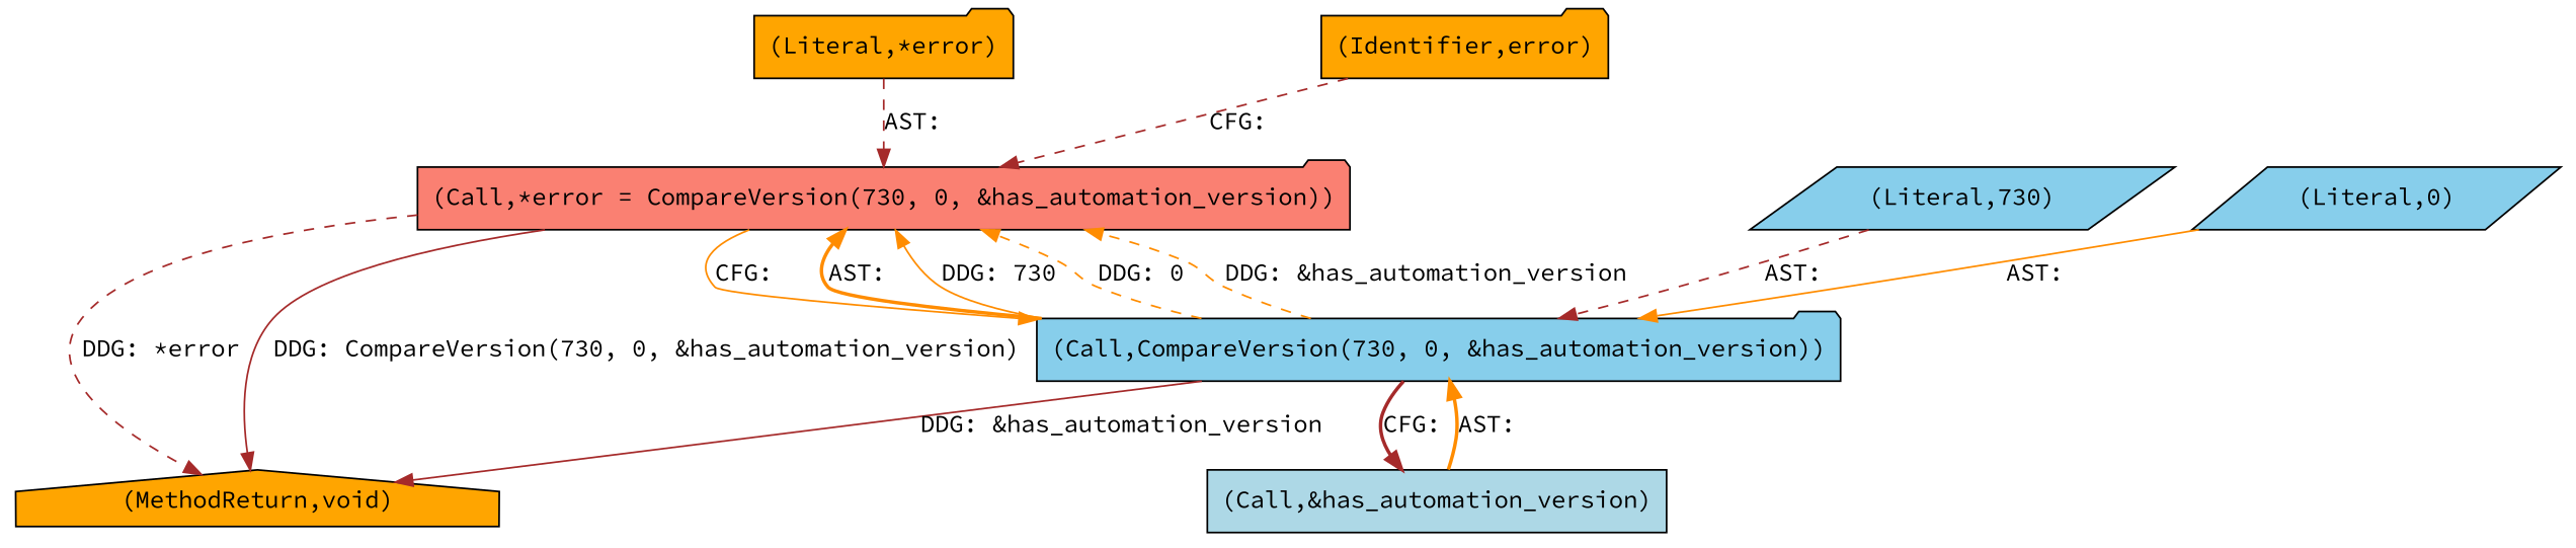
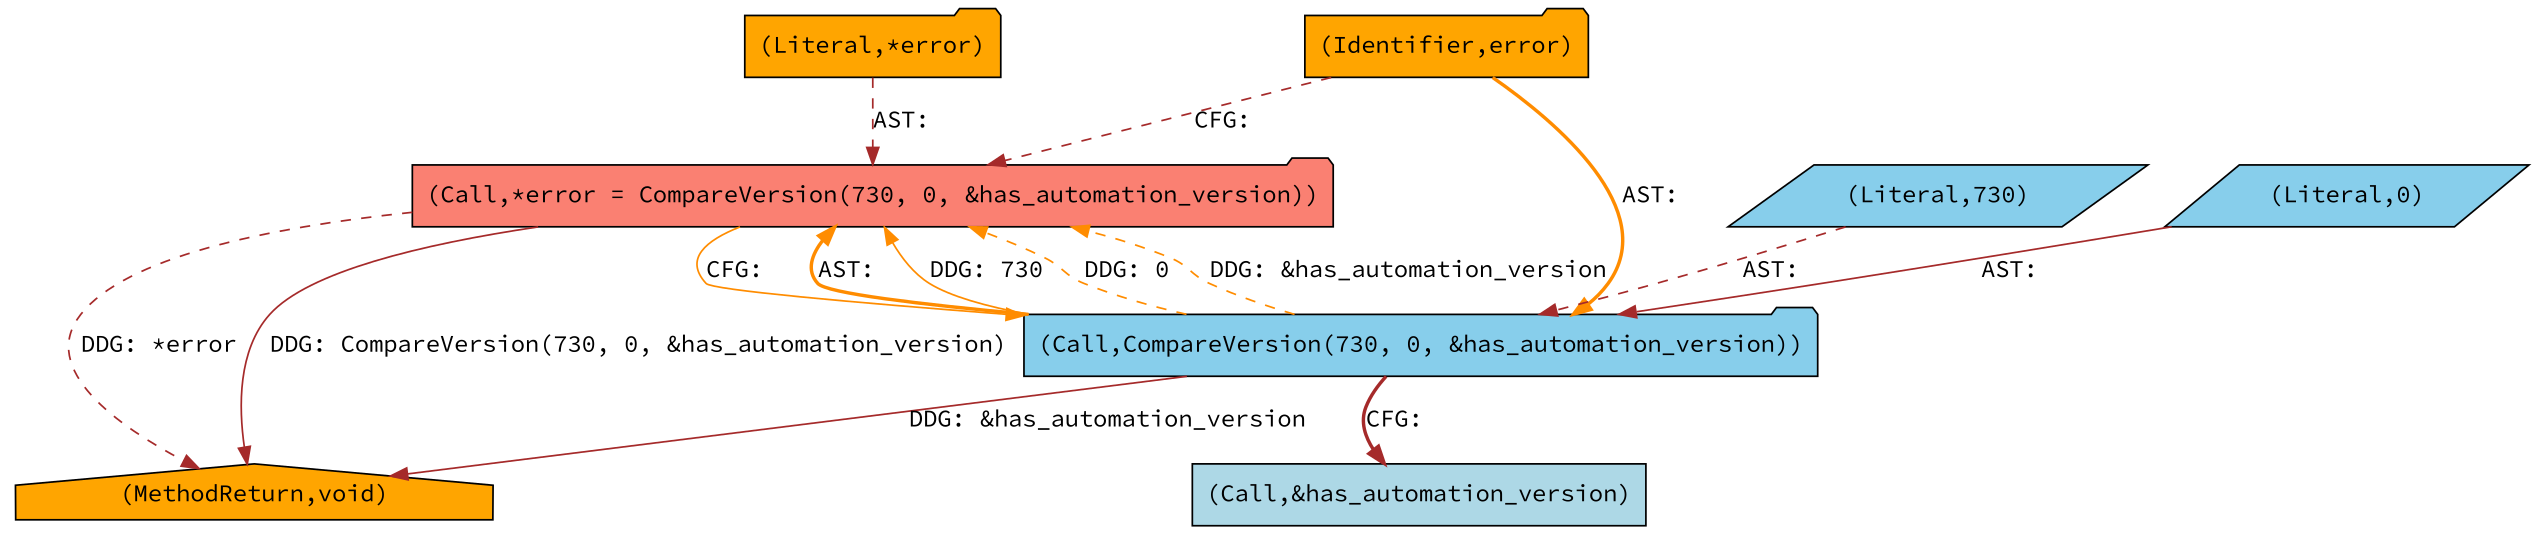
  digraph {
    fontname="Source Code Pro"
    node [fillcolor=skyblue fontname="Source Code Pro" shape=folder style=filled]
    edge [color=darkorange fontname="Source Code Pro" style=dashed]
    n1 [fillcolor=salmon label="(Call,*error = CompareVersion(730, 0, &has_automation_version))"]
    n2 [label="(Call,CompareVersion(730, 0, &has_automation_version))"]
    n3 [fillcolor=orange label="(MethodReturn,void)" shape=house]
    n4 [fillcolor=lightblue label="(Call,&has_automation_version)" shape=box]
    n5 [fillcolor=orange label="(Identifier,error)"]
    n6 [label="(Literal,730)" shape=parallelogram]
    n7 [fillcolor=orange label="(Literal,*error)"]
    n8 [label="(Literal,0)" shape=parallelogram]
    n1 -> n2 [label="CFG: " style=solid]
    n1 -> n3 [color=brown label="DDG: CompareVersion(730, 0, &has_automation_version)" style=solid]
    n1 -> n3 [color=brown label="DDG: *error"]
    n2 -> n1 [label="AST: " style=bold]
    n2 -> n1 [label="DDG: 730" style=solid]
    n2 -> n1 [label="DDG: 0"]
    n2 -> n1 [label="DDG: &has_automation_version"]
    n2 -> n3 [color=brown label="DDG: &has_automation_version" style=solid]
    n2 -> n4 [color=brown label="CFG: " style=bold]
-   n4 -> n2 [label="AST: " style=bold]
+   n5 -> n2 [label="AST: " style=bold]
    n5 -> n1 [color=brown label="CFG: "]
    n6 -> n2 [color=brown label="AST: "]
    n7 -> n1 [color=brown label="AST: "]
-   n8 -> n2 [label="AST: " style=solid]
+   n8 -> n2 [color=brown label="AST: " style=solid]
  }
